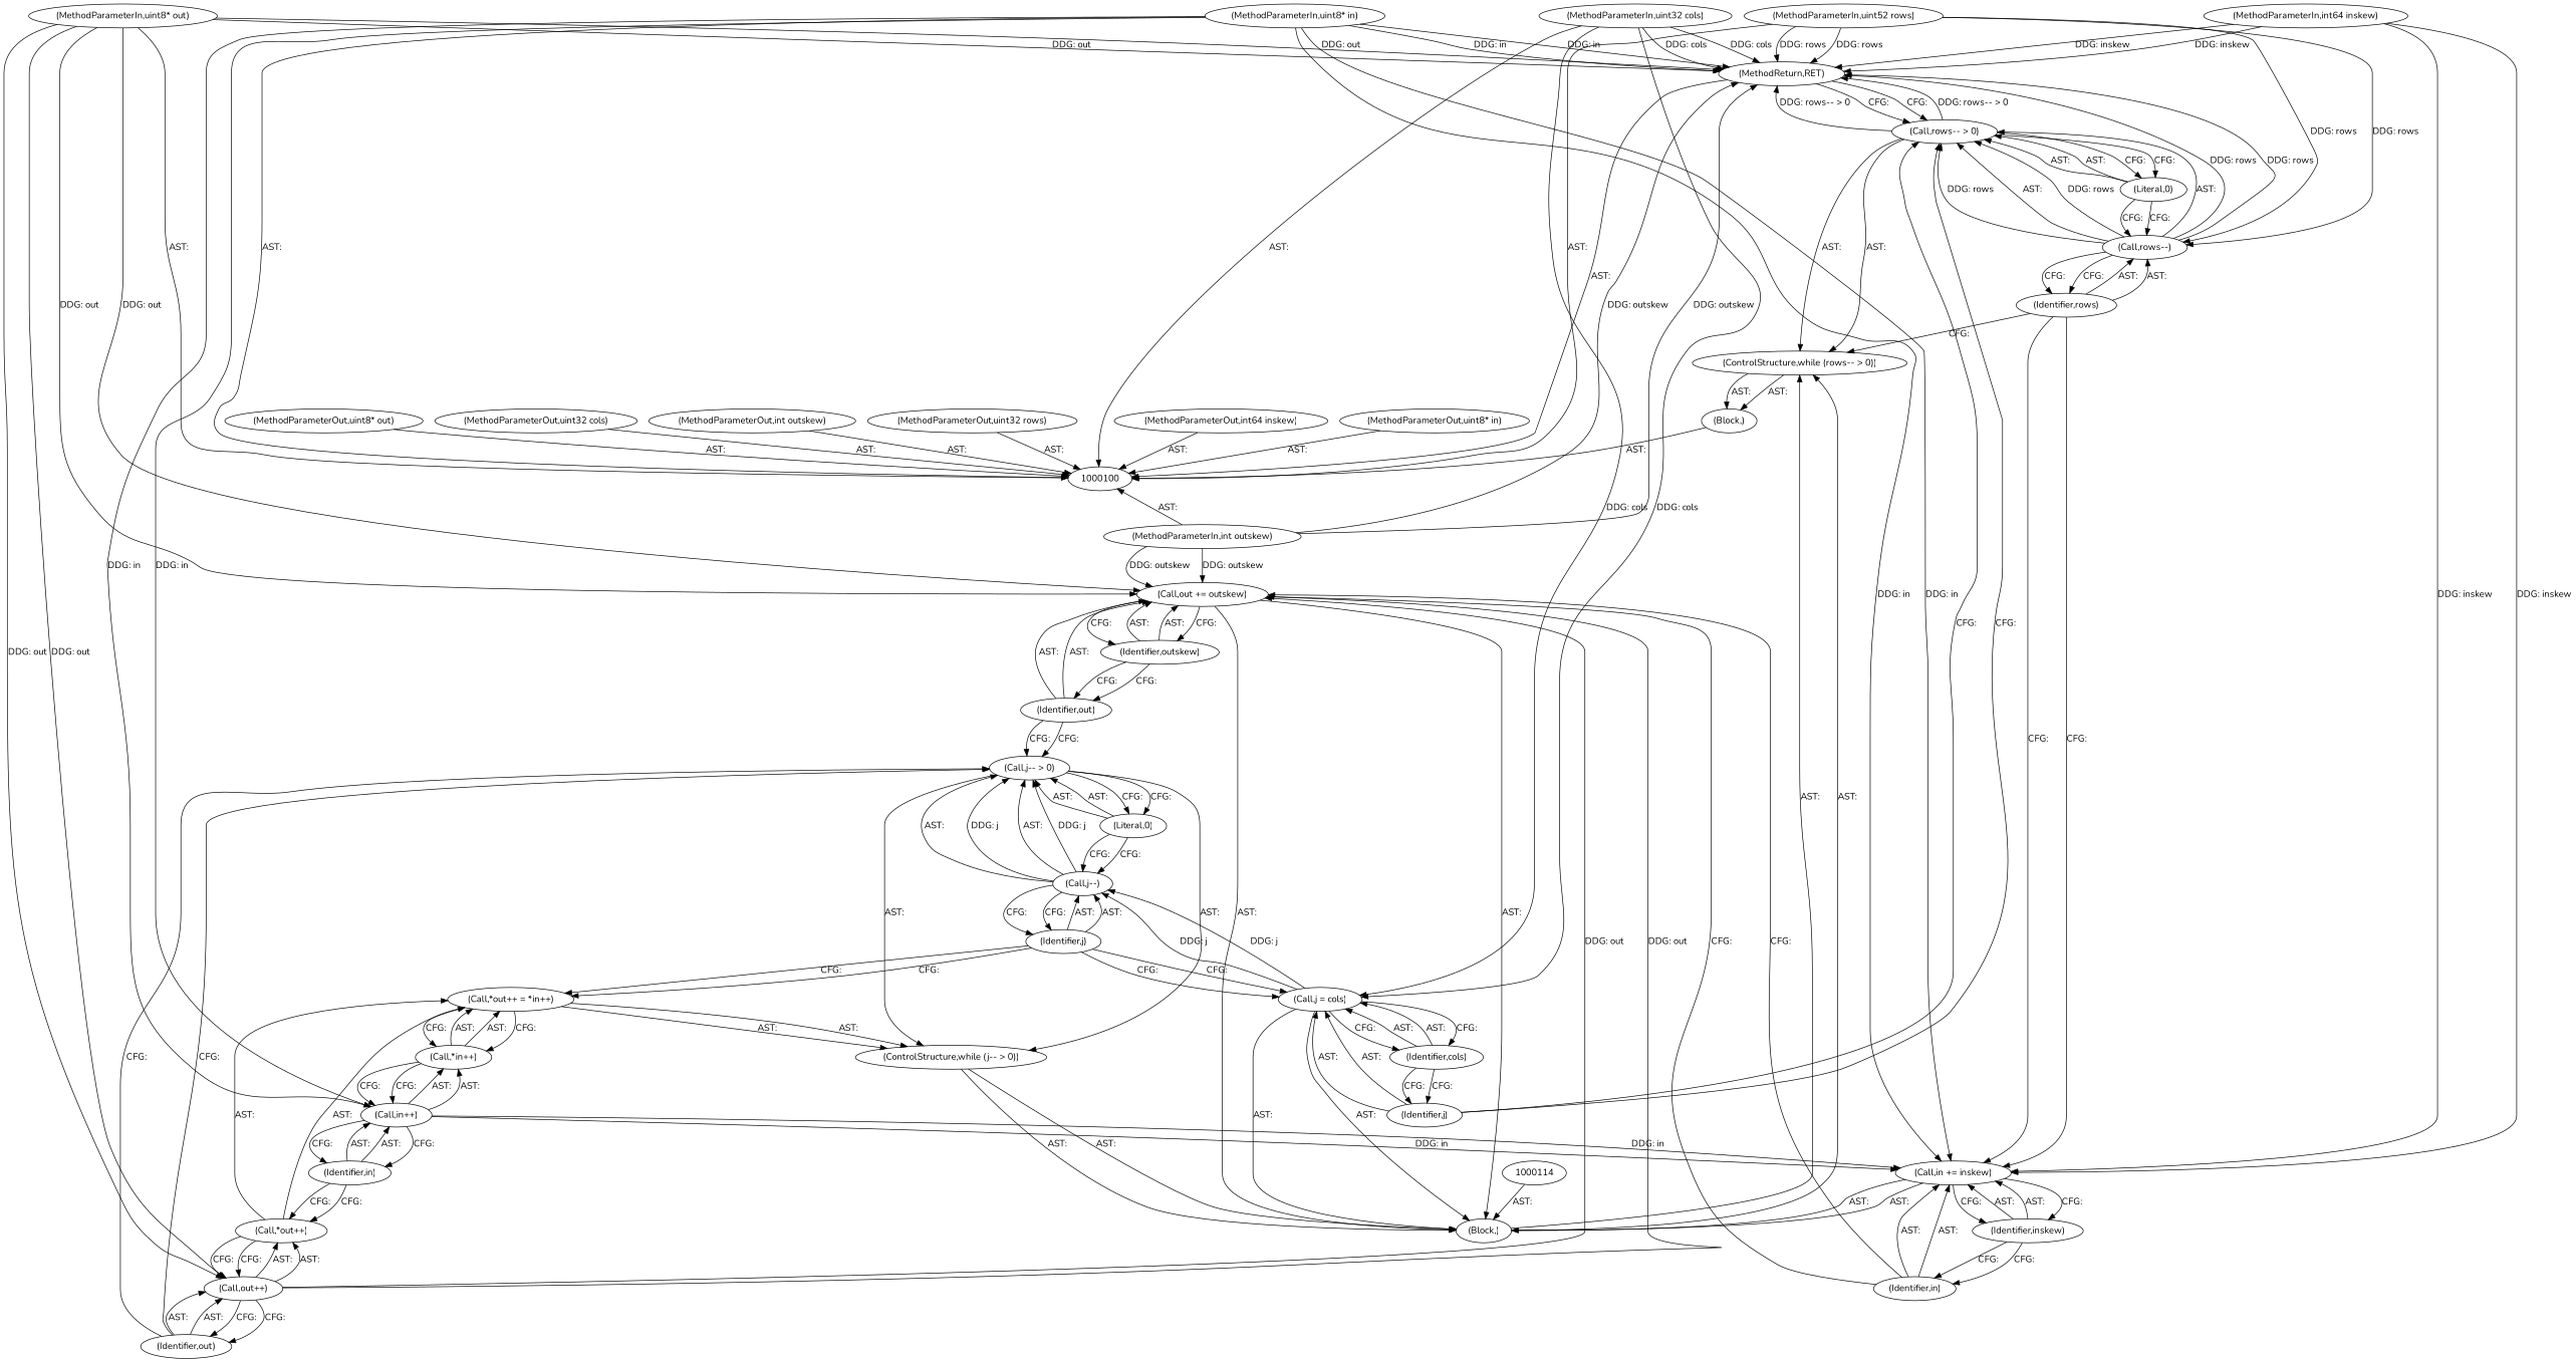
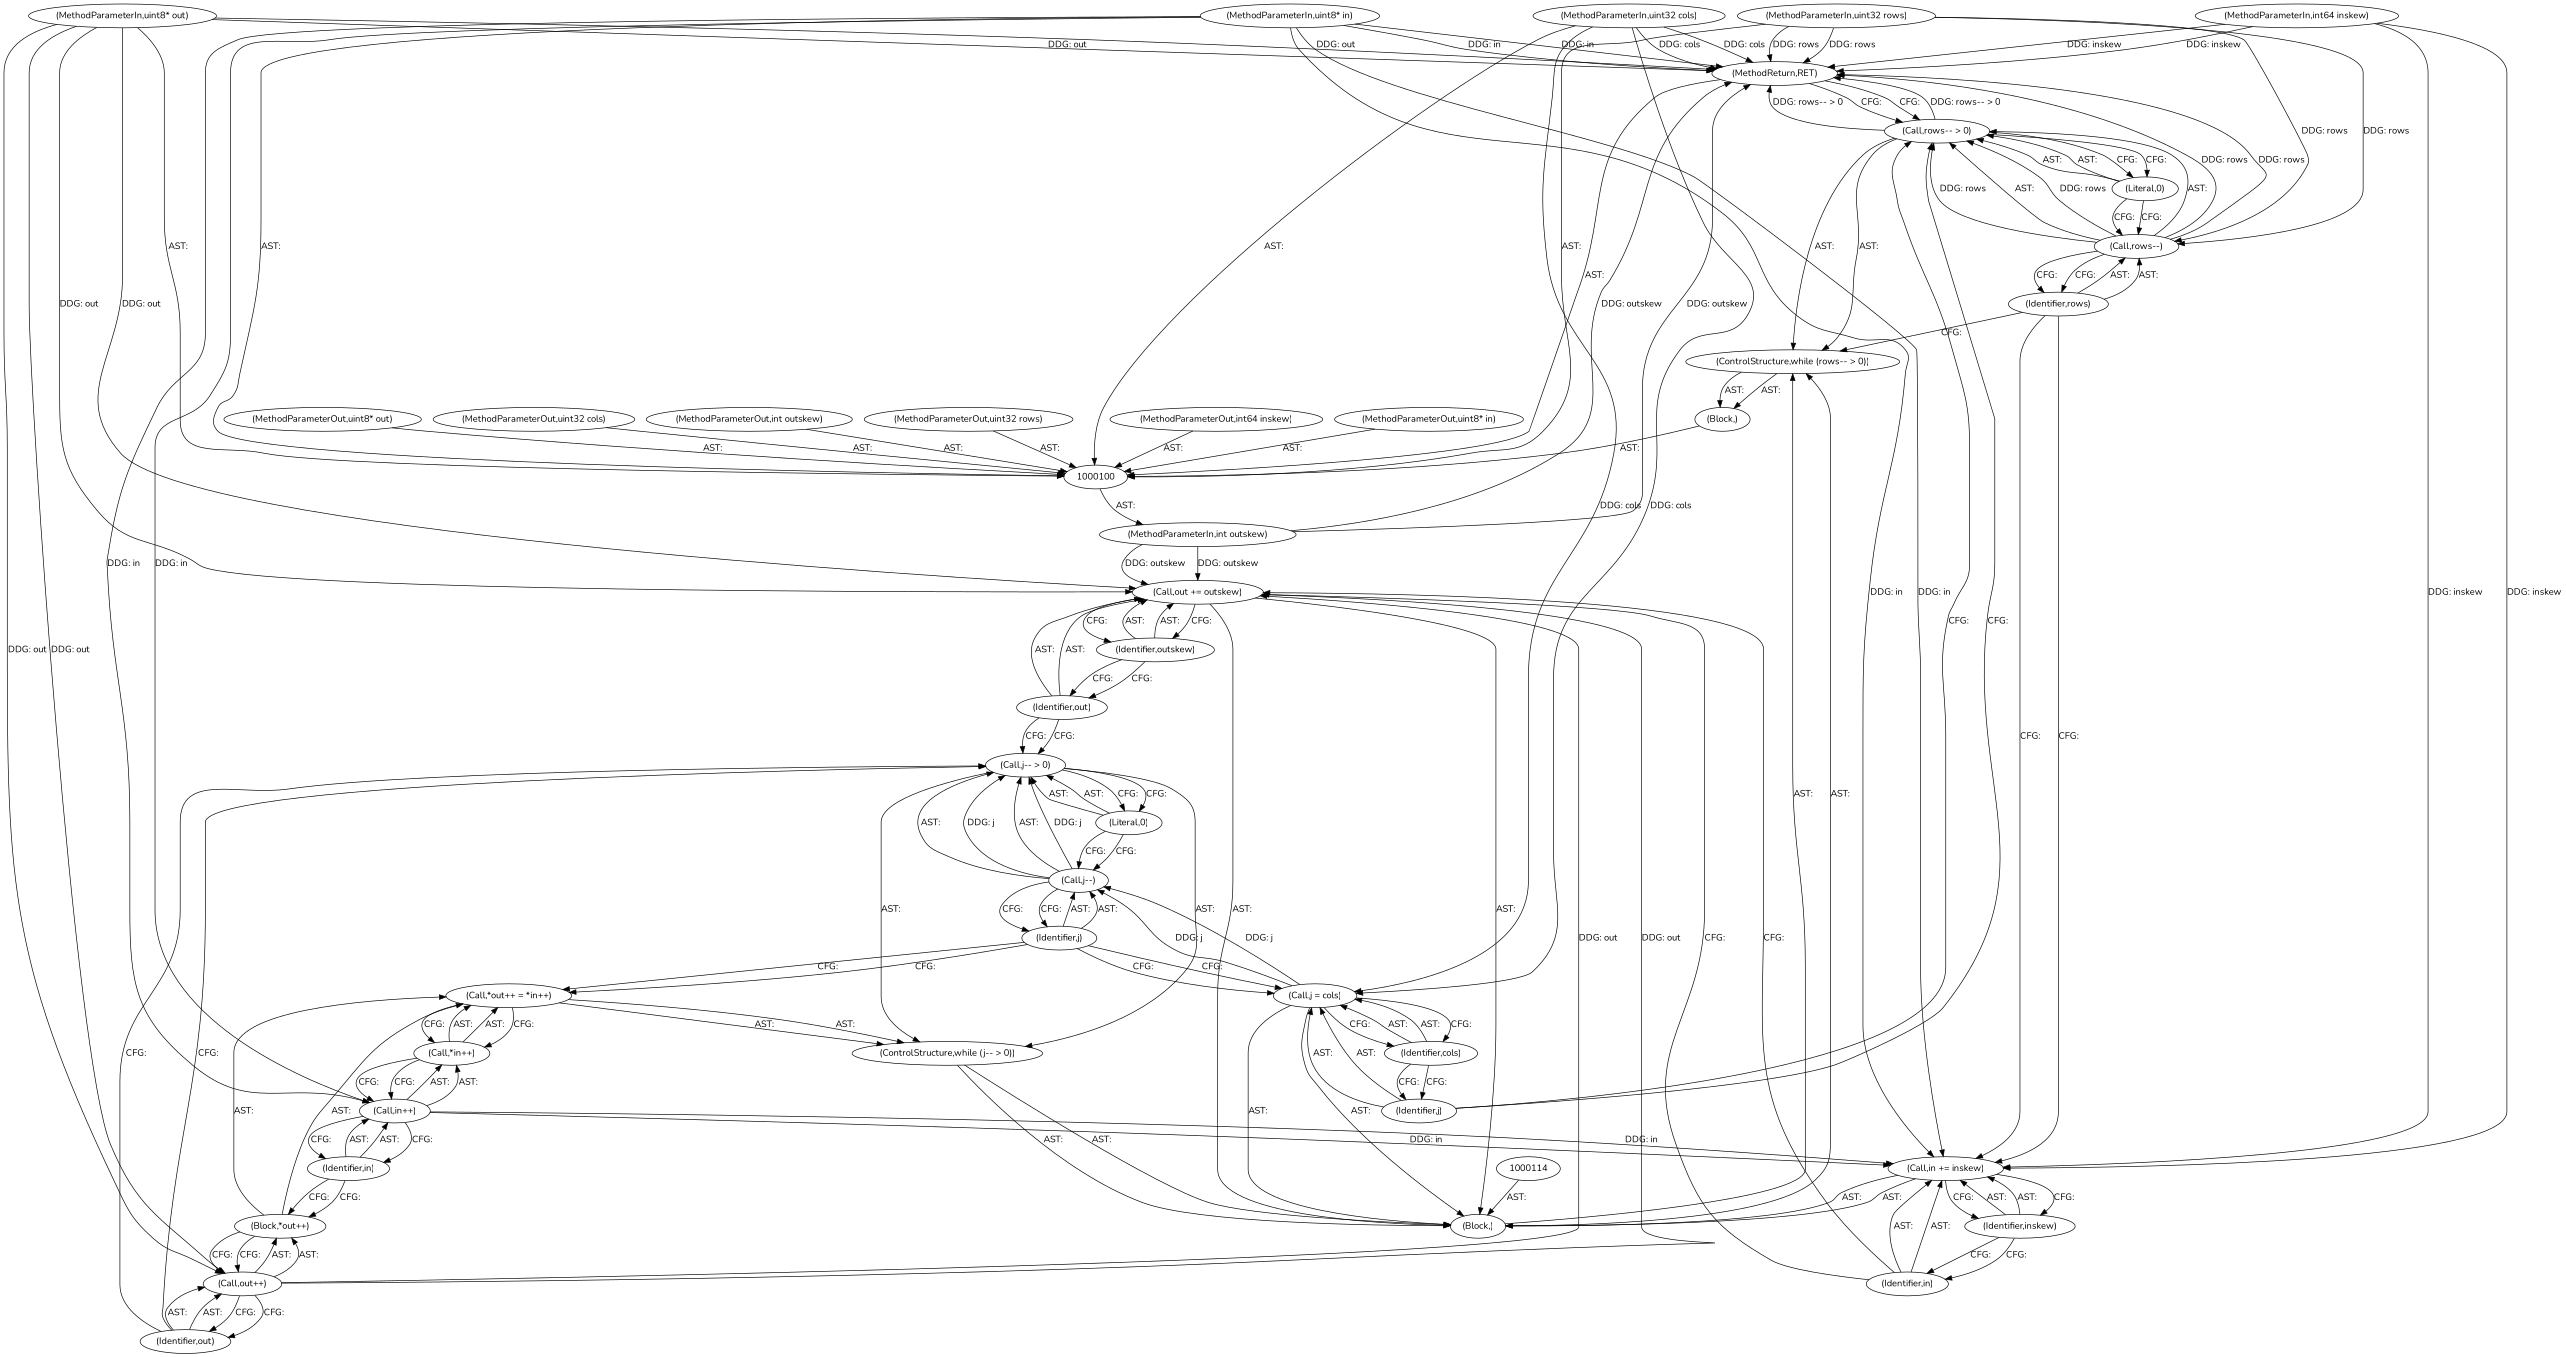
  digraph {
    fontname=Nunito
    node [fontname=Nunito]
    edge [fontname=Nunito]
    n1 [label="(MethodReturn,RET)"]
    n2 [label="(Call,rows-- > 0)"]
    1000100
    n4 [label="(Literal,0)"]
    n5 [label="(ControlStructure,while (rows-- > 0))"]
    n6 [label="(MethodParameterIn,uint8* out)"]
    n7 [label="(Call,out++)"]
    n8 [label="(Call,out += outskew)"]
-   n9 [label="(Call,*out++)"]
+   n9 [label="(Block,*out++)"]
    n10 [label="(Identifier,out)"]
    n11 [label="(Block,)"]
    n12 [label="(Identifier,outskew)"]
    n13 [label="(MethodParameterOut,uint8* out)"]
    n14 [label="(MethodParameterIn,uint8* in)"]
    n15 [label="(Call,in++)"]
    n16 [label="(Call,in += inskew)"]
    n17 [label="(Call,*in++)"]
    n18 [label="(Identifier,in)"]
    n19 [label="(Identifier,inskew)"]
    n20 [label="(MethodParameterOut,uint8* in)"]
    n21 [label="(MethodParameterIn,uint32 cols)"]
    n22 [label="(Call,j = cols)"]
    n23 [label="(Identifier,cols)"]
    n24 [label="(Call,j--)"]
    n25 [label="(MethodParameterOut,uint32 cols)"]
    n26 [label="(MethodParameterIn,int outskew)"]
    n27 [label="(MethodParameterOut,int outskew)"]
-   n28 [label="(MethodParameterIn,uint52 rows)"]
+   n28 [label="(MethodParameterIn,uint32 rows)"]
    n29 [label="(Call,rows--)"]
    n30 [label="(Identifier,rows)"]
    n31 [label="(MethodParameterOut,uint32 rows)"]
    n32 [label="(MethodParameterIn,int64 inskew)"]
    n33 [label="(MethodParameterOut,int64 inskew)"]
    n34 [label="(Block,)"]
    n35 [label="(Identifier,j)"]
    n36 [label="(Call,j-- > 0)"]
    n37 [label="(Identifier,j)"]
    n38 [label="(Literal,0)"]
    n39 [label="(ControlStructure,while (j-- > 0))"]
    n40 [label="(Call,*out++ = *in++)"]
    n41 [label="(Identifier,out)"]
    n42 [label="(Identifier,in)"]
    1000114
    n1 -> n2 [label="CFG: "]
    n1 -> n2 [label="CFG: "]
    n1 -> 1000100 [label="AST: "]
    n2 -> n1 [label="DDG: rows-- > 0"]
    n2 -> n1 [label="DDG: rows-- > 0"]
    n2 -> n4 [label="CFG: "]
    n2 -> n4 [label="CFG: "]
    n2 -> n5 [label="AST: "]
    n2 -> n5 [label="AST: "]
    n4 -> n2 [label="AST: "]
    n4 -> n2 [label="AST: "]
    n4 -> n29 [label="CFG: "]
    n4 -> n29 [label="CFG: "]
    n5 -> n34 [label="AST: "]
    n5 -> n34 [label="AST: "]
    n6 -> n1 [label="DDG: out"]
    n6 -> n1 [label="DDG: out"]
    n6 -> 1000100 [label="AST: "]
    n6 -> n7 [label="DDG: out"]
    n6 -> n7 [label="DDG: out"]
    n6 -> n8 [label="DDG: out"]
    n6 -> n8 [label="DDG: out"]
    n7 -> n8 [label="DDG: out"]
    n7 -> n8 [label="DDG: out"]
    n7 -> n9 [label="AST: "]
    n7 -> n9 [label="AST: "]
    n7 -> n10 [label="CFG: "]
    n7 -> n10 [label="CFG: "]
    n8 -> n11 [label="AST: "]
    n8 -> n11 [label="AST: "]
    n8 -> n12 [label="CFG: "]
    n8 -> n12 [label="CFG: "]
    n9 -> n7 [label="CFG: "]
    n9 -> n7 [label="CFG: "]
    n9 -> n40 [label="AST: "]
    n9 -> n40 [label="AST: "]
    n10 -> n7 [label="AST: "]
    n10 -> n7 [label="AST: "]
    n10 -> n36 [label="CFG: "]
    n10 -> n36 [label="CFG: "]
    n11 -> n5 [label="AST: "]
    n11 -> n5 [label="AST: "]
    n12 -> n8 [label="AST: "]
    n12 -> n8 [label="AST: "]
    n12 -> n41 [label="CFG: "]
    n12 -> n41 [label="CFG: "]
    n13 -> 1000100 [label="AST: "]
    n14 -> n1 [label="DDG: in"]
    n14 -> n1 [label="DDG: in"]
    n14 -> 1000100 [label="AST: "]
    n14 -> n15 [label="DDG: in"]
    n14 -> n15 [label="DDG: in"]
    n14 -> n16 [label="DDG: in"]
    n14 -> n16 [label="DDG: in"]
    n15 -> n16 [label="DDG: in"]
    n15 -> n16 [label="DDG: in"]
    n15 -> n17 [label="AST: "]
    n15 -> n17 [label="AST: "]
    n15 -> n18 [label="CFG: "]
    n15 -> n18 [label="CFG: "]
    n16 -> n11 [label="AST: "]
    n16 -> n11 [label="AST: "]
    n16 -> n19 [label="CFG: "]
    n16 -> n19 [label="CFG: "]
    n17 -> n15 [label="CFG: "]
    n17 -> n15 [label="CFG: "]
    n17 -> n40 [label="AST: "]
    n17 -> n40 [label="AST: "]
    n18 -> n9 [label="CFG: "]
    n18 -> n9 [label="CFG: "]
    n18 -> n15 [label="AST: "]
    n18 -> n15 [label="AST: "]
    n19 -> n16 [label="AST: "]
    n19 -> n16 [label="AST: "]
    n19 -> n42 [label="CFG: "]
    n19 -> n42 [label="CFG: "]
    n20 -> 1000100 [label="AST: "]
    n21 -> n1 [label="DDG: cols"]
    n21 -> n1 [label="DDG: cols"]
    n21 -> 1000100 [label="AST: "]
    n21 -> n22 [label="DDG: cols"]
    n21 -> n22 [label="DDG: cols"]
    n22 -> n11 [label="AST: "]
    n22 -> n11 [label="AST: "]
    n22 -> n23 [label="CFG: "]
    n22 -> n23 [label="CFG: "]
    n22 -> n24 [label="DDG: j"]
    n22 -> n24 [label="DDG: j"]
    n23 -> n22 [label="AST: "]
    n23 -> n22 [label="AST: "]
    n23 -> n35 [label="CFG: "]
    n23 -> n35 [label="CFG: "]
    n24 -> n36 [label="AST: "]
    n24 -> n36 [label="DDG: j"]
    n24 -> n36 [label="AST: "]
    n24 -> n36 [label="DDG: j"]
    n24 -> n37 [label="CFG: "]
    n24 -> n37 [label="CFG: "]
    n25 -> 1000100 [label="AST: "]
    n26 -> n1 [label="DDG: outskew"]
    n26 -> n1 [label="DDG: outskew"]
-   n26 -> 1000100 [label="AST: "]
+   1000100 -> n26 [label="AST: "]
    n26 -> n8 [label="DDG: outskew"]
    n26 -> n8 [label="DDG: outskew"]
    n27 -> 1000100 [label="AST: "]
    n28 -> n1 [label="DDG: rows"]
    n28 -> n1 [label="DDG: rows"]
    n28 -> 1000100 [label="AST: "]
    n28 -> n29 [label="DDG: rows"]
    n28 -> n29 [label="DDG: rows"]
    n29 -> n1 [label="DDG: rows"]
    n29 -> n1 [label="DDG: rows"]
    n29 -> n2 [label="AST: "]
    n29 -> n2 [label="DDG: rows"]
    n29 -> n2 [label="AST: "]
    n29 -> n2 [label="DDG: rows"]
    n29 -> n30 [label="CFG: "]
    n29 -> n30 [label="CFG: "]
    n30 -> n5 [label="CFG: "]
    n30 -> n16 [label="CFG: "]
    n30 -> n16 [label="CFG: "]
    n30 -> n29 [label="AST: "]
    n30 -> n29 [label="AST: "]
    n31 -> 1000100 [label="AST: "]
    n32 -> n1 [label="DDG: inskew"]
    n32 -> n1 [label="DDG: inskew"]
    n32 -> n16 [label="DDG: inskew"]
    n32 -> n16 [label="DDG: inskew"]
    n33 -> 1000100 [label="AST: "]
    n34 -> 1000100 [label="AST: "]
    n35 -> n2 [label="CFG: "]
    n35 -> n2 [label="CFG: "]
    n35 -> n22 [label="AST: "]
    n35 -> n22 [label="AST: "]
    n36 -> n38 [label="CFG: "]
    n36 -> n38 [label="CFG: "]
    n36 -> n39 [label="AST: "]
    n36 -> n39 [label="AST: "]
    n37 -> n22 [label="CFG: "]
    n37 -> n22 [label="CFG: "]
    n37 -> n24 [label="AST: "]
    n37 -> n24 [label="AST: "]
    n37 -> n40 [label="CFG: "]
    n37 -> n40 [label="CFG: "]
    n38 -> n24 [label="CFG: "]
    n38 -> n24 [label="CFG: "]
    n38 -> n36 [label="AST: "]
    n38 -> n36 [label="AST: "]
    n39 -> n11 [label="AST: "]
    n39 -> n11 [label="AST: "]
    n40 -> n17 [label="CFG: "]
    n40 -> n17 [label="CFG: "]
    n40 -> n39 [label="AST: "]
    n40 -> n39 [label="AST: "]
    n41 -> n8 [label="AST: "]
    n41 -> n8 [label="AST: "]
    n41 -> n36 [label="CFG: "]
    n41 -> n36 [label="CFG: "]
    n42 -> n8 [label="CFG: "]
    n42 -> n8 [label="CFG: "]
    n42 -> n16 [label="AST: "]
    n42 -> n16 [label="AST: "]
    1000114 -> n11 [label="AST: "]
  }
